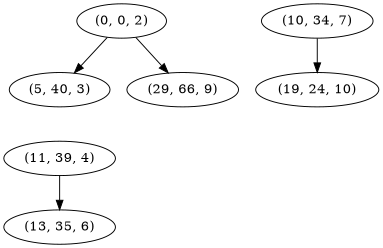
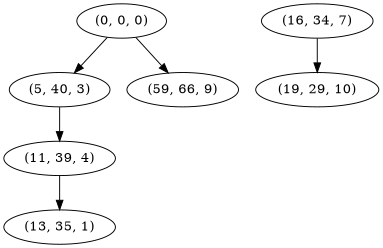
  digraph {
-   "(0, 0, 0)" [label="(0, 0, 2)"]
+   "(0, 0, 0)"
    "(5, 40, 3)"
-   "(59, 66, 9)" [label="(29, 66, 9)"]
+   "(59, 66, 9)"
    "(11, 39, 4)"
-   "(13, 35, 6)"
-   "(16, 34, 7)" [label="(10, 34, 7)"]
-   "(19, 29, 10)" [label="(19, 24, 10)"]
+   "(13, 35, 6)" [label="(13, 35, 1)"]
+   "(16, 34, 7)"
+   "(19, 29, 10)"
    "(0, 0, 0)" -> "(5, 40, 3)"
    "(0, 0, 0)" -> "(59, 66, 9)"
+   "(5, 40, 3)" -> "(11, 39, 4)"
    "(11, 39, 4)" -> "(13, 35, 6)"
    "(16, 34, 7)" -> "(19, 29, 10)"
  }
